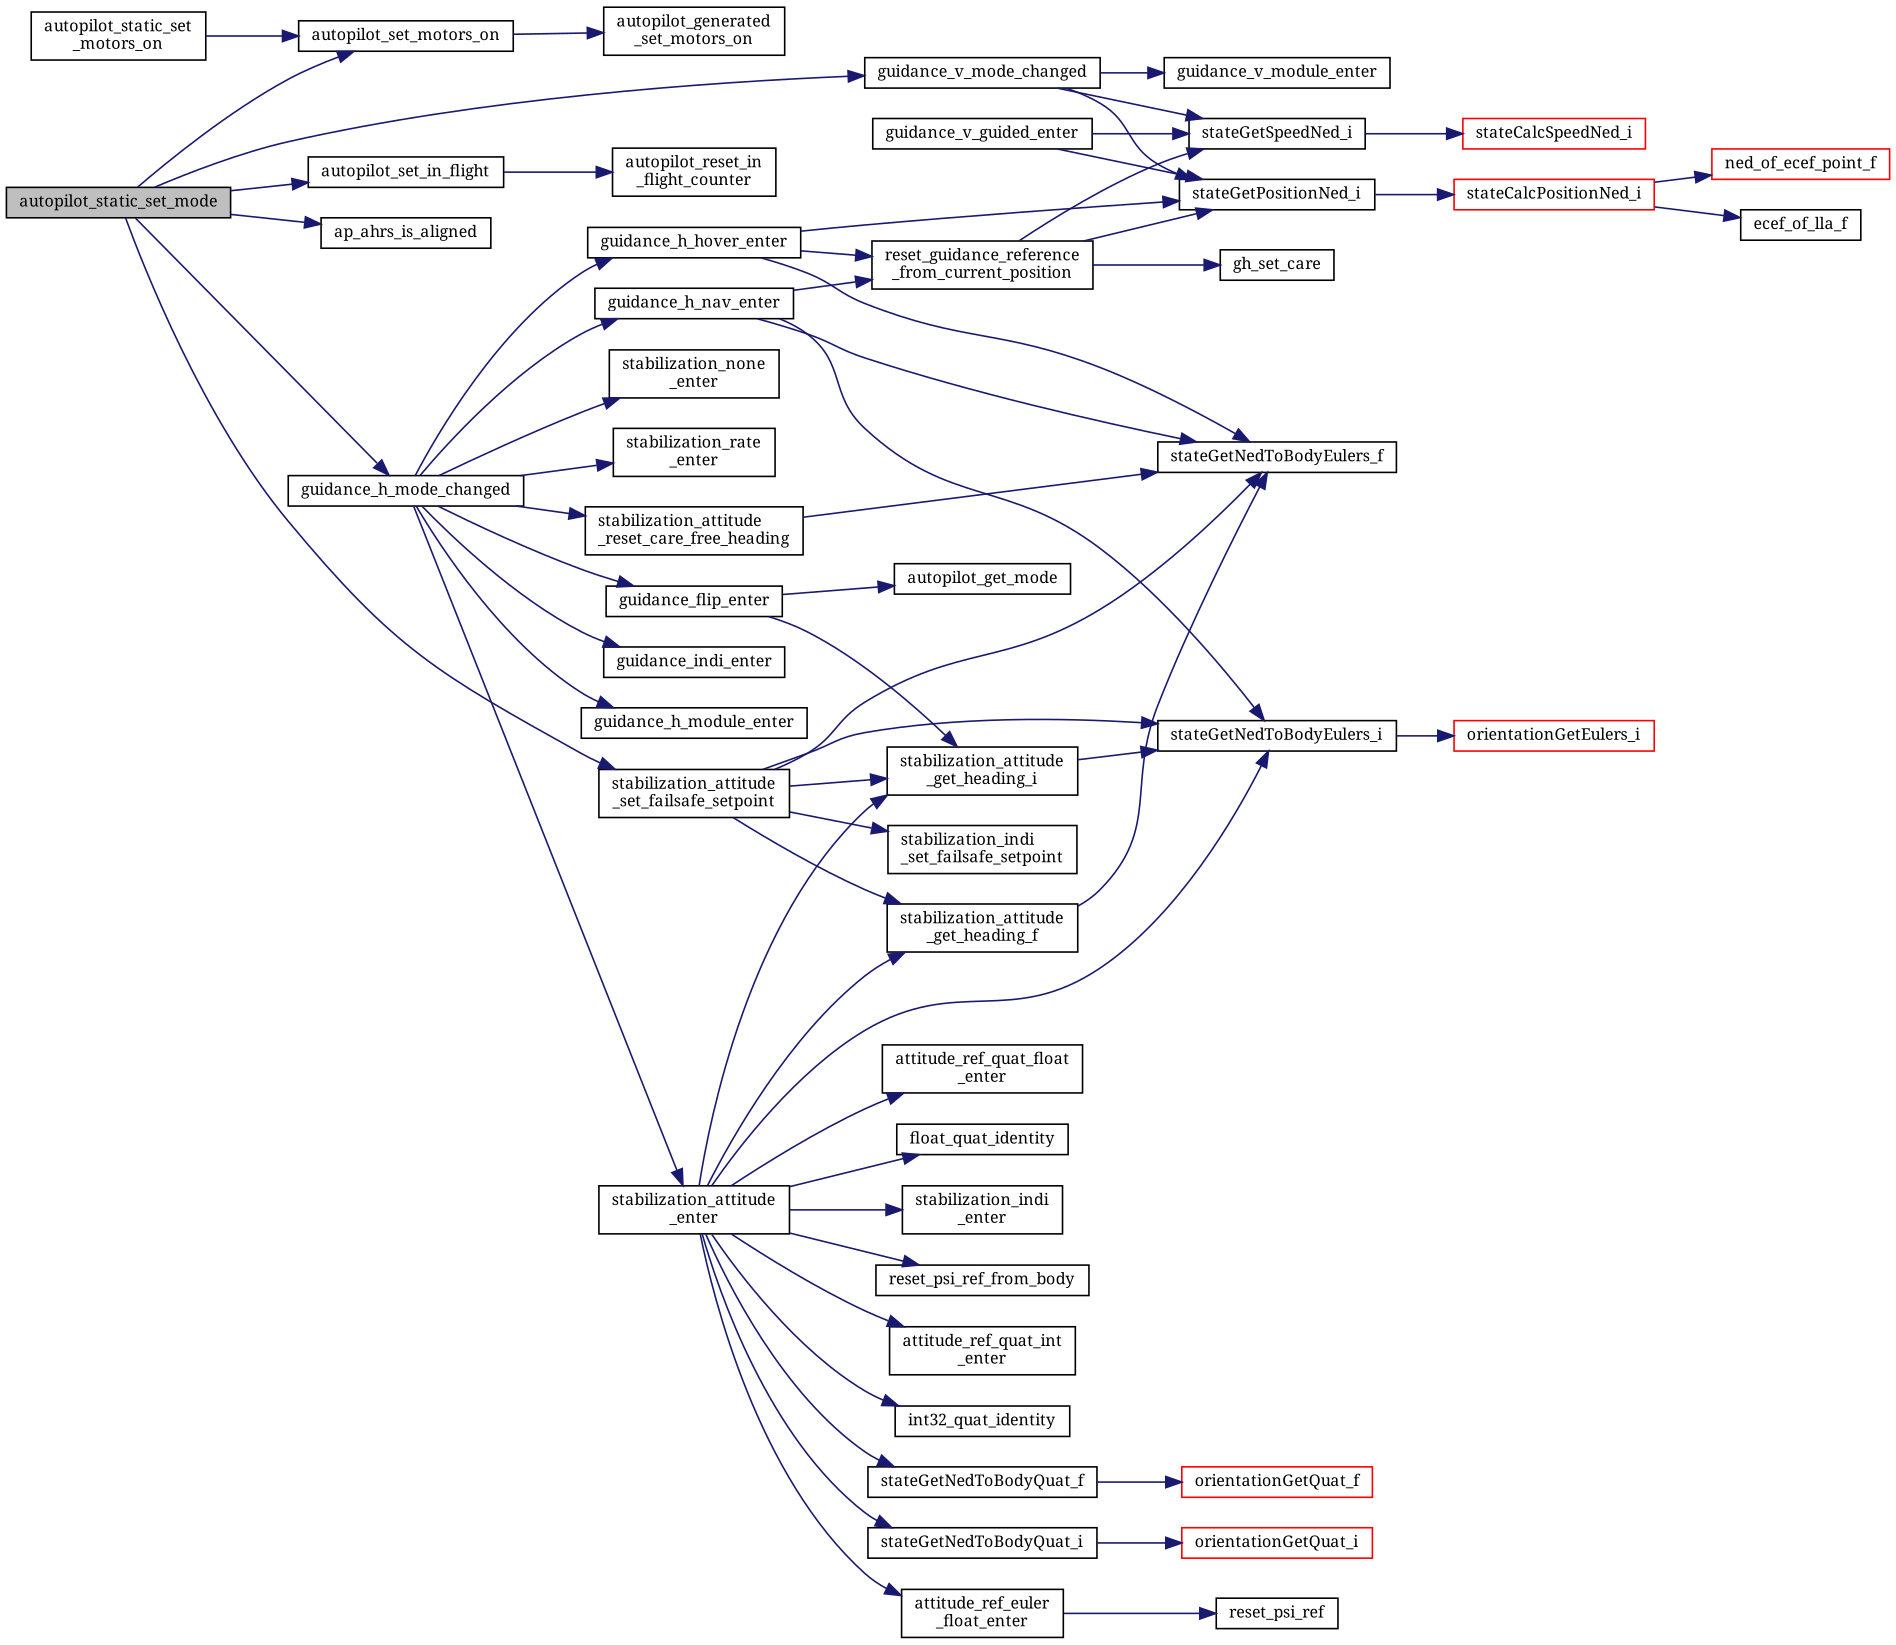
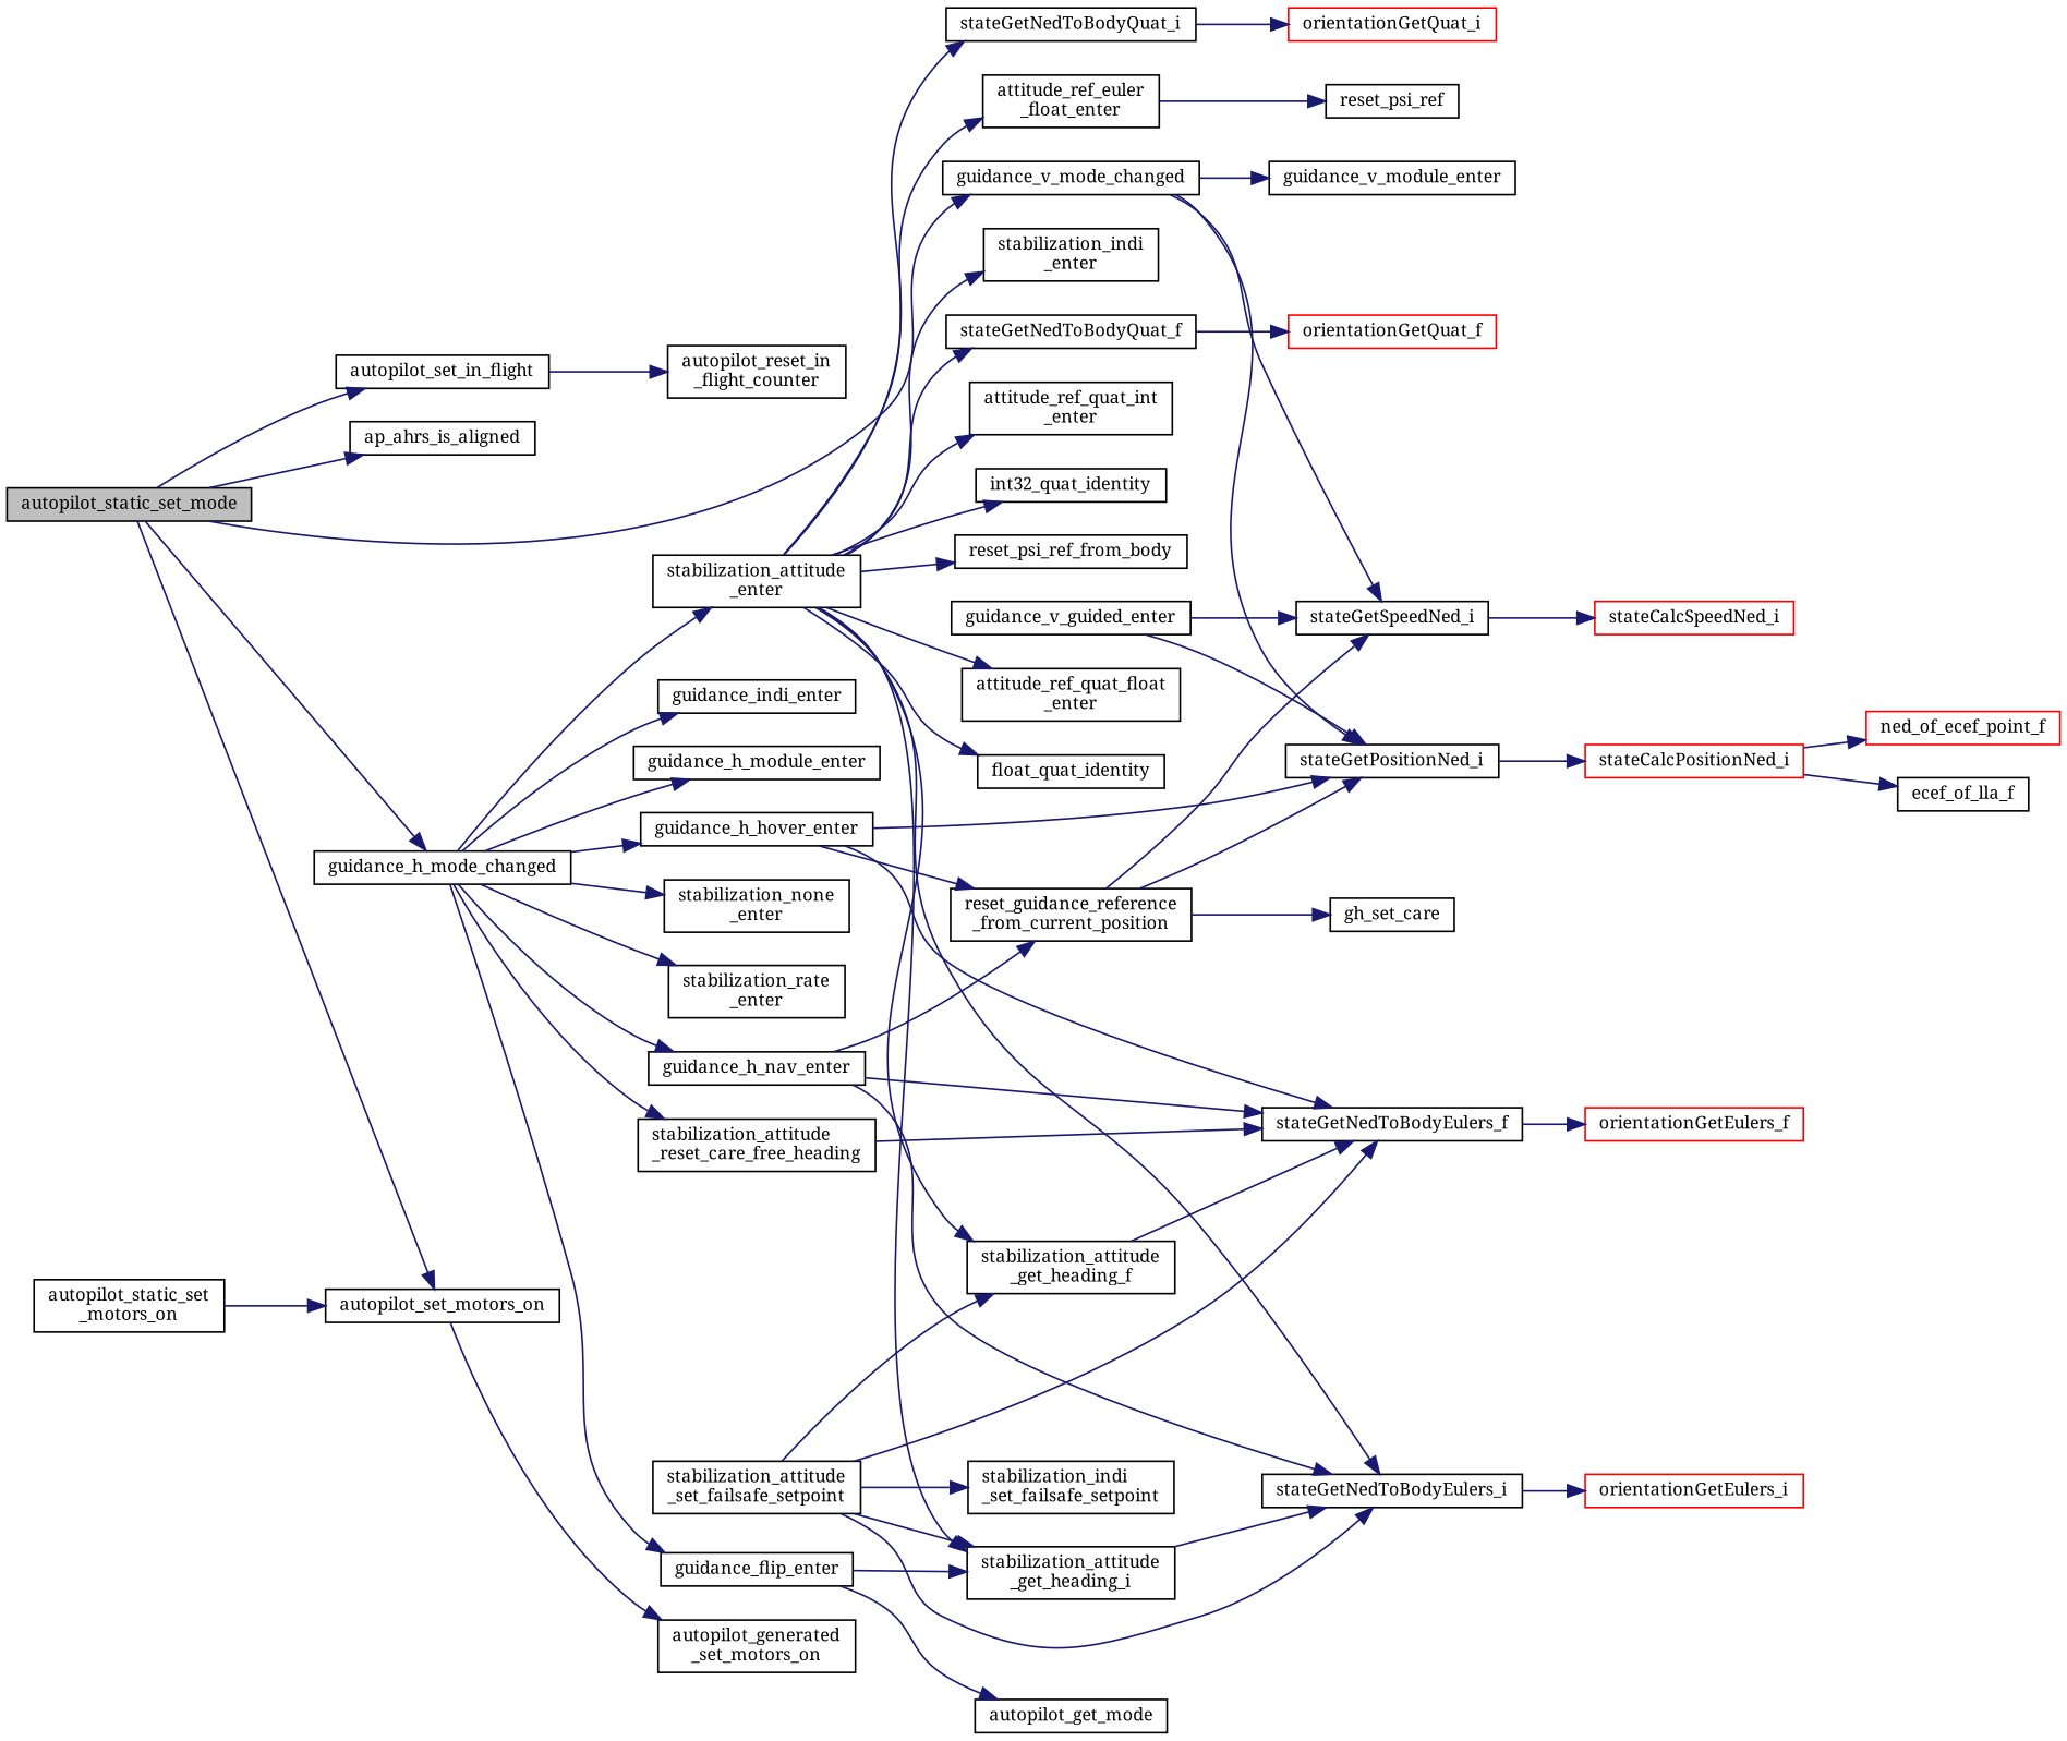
  digraph {
    fontname="Noto Serif"
    rankdir=LR
    node [color=black fillcolor=white fontname="Noto Serif" fontsize=10 shape=record style=filled]
    edge [color=midnightblue fontname="Noto Serif" fontsize=10 labelfontname=FreeSans labelfontsize=10 style=solid]
    n1 [fillcolor=grey75 fontcolor=black height=0.2 label=autopilot_static_set_mode width=0.4]
    n2 [height=0.2 label=ap_ahrs_is_aligned width=0.4]
    n3 [height=0.2 label=autopilot_set_in_flight width=0.4]
    n4 [height=0.2 label=autopilot_set_motors_on width=0.4]
    n5 [height=0.2 label=guidance_h_mode_changed width=0.4]
    n6 [height=0.2 label=guidance_v_mode_changed width=0.4]
    n7 [height=0.2 label="stabilization_attitude\l_set_failsafe_setpoint" width=0.4]
    n8 [height=0.2 label="autopilot_reset_in\l_flight_counter" width=0.4]
    n9 [height=0.2 label="autopilot_generated\l_set_motors_on" width=0.4]
    n10 [height=0.2 label="stabilization_none\l_enter" width=0.4]
    n11 [height=0.2 label="stabilization_rate\l_enter" width=0.4]
    n12 [height=0.2 label="stabilization_attitude\l_reset_care_free_heading" width=0.4]
    n13 [height=0.2 label="stabilization_attitude\l_enter" width=0.4]
    n14 [height=0.2 label=guidance_indi_enter width=0.4]
    n15 [height=0.2 label=guidance_h_hover_enter width=0.4]
    n16 [height=0.2 label=guidance_h_module_enter width=0.4]
    n17 [height=0.2 label=guidance_h_nav_enter width=0.4]
    n18 [height=0.2 label=guidance_flip_enter width=0.4]
    n19 [height=0.2 label=stateGetPositionNed_i width=0.4]
    n20 [height=0.2 label=stateGetSpeedNed_i width=0.4]
    n21 [height=0.2 label=guidance_v_module_enter width=0.4]
    n22 [height=0.2 label=stateGetNedToBodyEulers_f width=0.4]
    n23 [height=0.2 label="stabilization_attitude\l_get_heading_f" width=0.4]
    n24 [height=0.2 label=stateGetNedToBodyEulers_i width=0.4]
    n25 [height=0.2 label="stabilization_attitude\l_get_heading_i" width=0.4]
    n26 [height=0.2 label="stabilization_indi\l_set_failsafe_setpoint" width=0.4]
    n27 [height=0.2 label="autopilot_static_set\l_motors_on" width=0.4]
    n28 [height=0.2 label="attitude_ref_euler\l_float_enter" width=0.4]
    n29 [height=0.2 label=reset_psi_ref_from_body width=0.4]
    n30 [height=0.2 label=stateGetNedToBodyQuat_f width=0.4]
    n31 [height=0.2 label="attitude_ref_quat_float\l_enter" width=0.4]
    n32 [height=0.2 label=float_quat_identity width=0.4]
    n33 [height=0.2 label="stabilization_indi\l_enter" width=0.4]
    n34 [height=0.2 label=stateGetNedToBodyQuat_i width=0.4]
    n35 [height=0.2 label="attitude_ref_quat_int\l_enter" width=0.4]
    n36 [height=0.2 label=int32_quat_identity width=0.4]
    n37 [height=0.2 label="reset_guidance_reference\l_from_current_position" width=0.4]
    n38 [height=0.2 label=autopilot_get_mode width=0.4]
+   n39 [color=red height=0.2 label=orientationGetEulers_f width=0.4]
    n40 [height=0.2 label=reset_psi_ref width=0.4]
    n41 [color=red height=0.2 label=orientationGetEulers_i width=0.4]
    n42 [color=red height=0.2 label=orientationGetQuat_f width=0.4]
    n43 [color=red height=0.2 label=orientationGetQuat_i width=0.4]
    n44 [color=red height=0.2 label=stateCalcPositionNed_i width=0.4]
    n45 [height=0.2 label=gh_set_care width=0.4]
    n46 [color=red height=0.2 label=ned_of_ecef_point_f width=0.4]
    n47 [height=0.2 label=ecef_of_lla_f width=0.4]
    n48 [color=red height=0.2 label=stateCalcSpeedNed_i width=0.4]
    n49 [height=0.2 label=guidance_v_guided_enter width=0.4]
    n1 -> n2
    n1 -> n3
    n1 -> n4
    n1 -> n5
    n1 -> n6
-   n1 -> n7
    n3 -> n8
    n4 -> n9
    n5 -> n10
    n5 -> n11
    n5 -> n12
    n5 -> n13
    n5 -> n14
    n5 -> n15
    n5 -> n16
    n5 -> n17
    n5 -> n18
    n6 -> n19
    n6 -> n20
    n6 -> n21
    n7 -> n22
    n7 -> n23
    n7 -> n24
    n7 -> n25
    n7 -> n26
    n12 -> n22
    n13 -> n23
    n13 -> n24
    n13 -> n25
    n13 -> n28
    n13 -> n29
    n13 -> n30
    n13 -> n31
    n13 -> n32
    n13 -> n33
    n13 -> n34
    n13 -> n35
    n13 -> n36
    n15 -> n19
    n15 -> n22
    n15 -> n37
    n17 -> n22
    n17 -> n24
    n17 -> n37
    n18 -> n25
    n18 -> n38
    n19 -> n44
    n20 -> n48
+   n22 -> n39
    n23 -> n22
    n24 -> n41
    n25 -> n24
    n27 -> n4
    n28 -> n40
    n30 -> n42
    n34 -> n43
    n37 -> n19
    n37 -> n20
    n37 -> n45
    n44 -> n46
    n44 -> n47
    n49 -> n19
    n49 -> n20
  }
